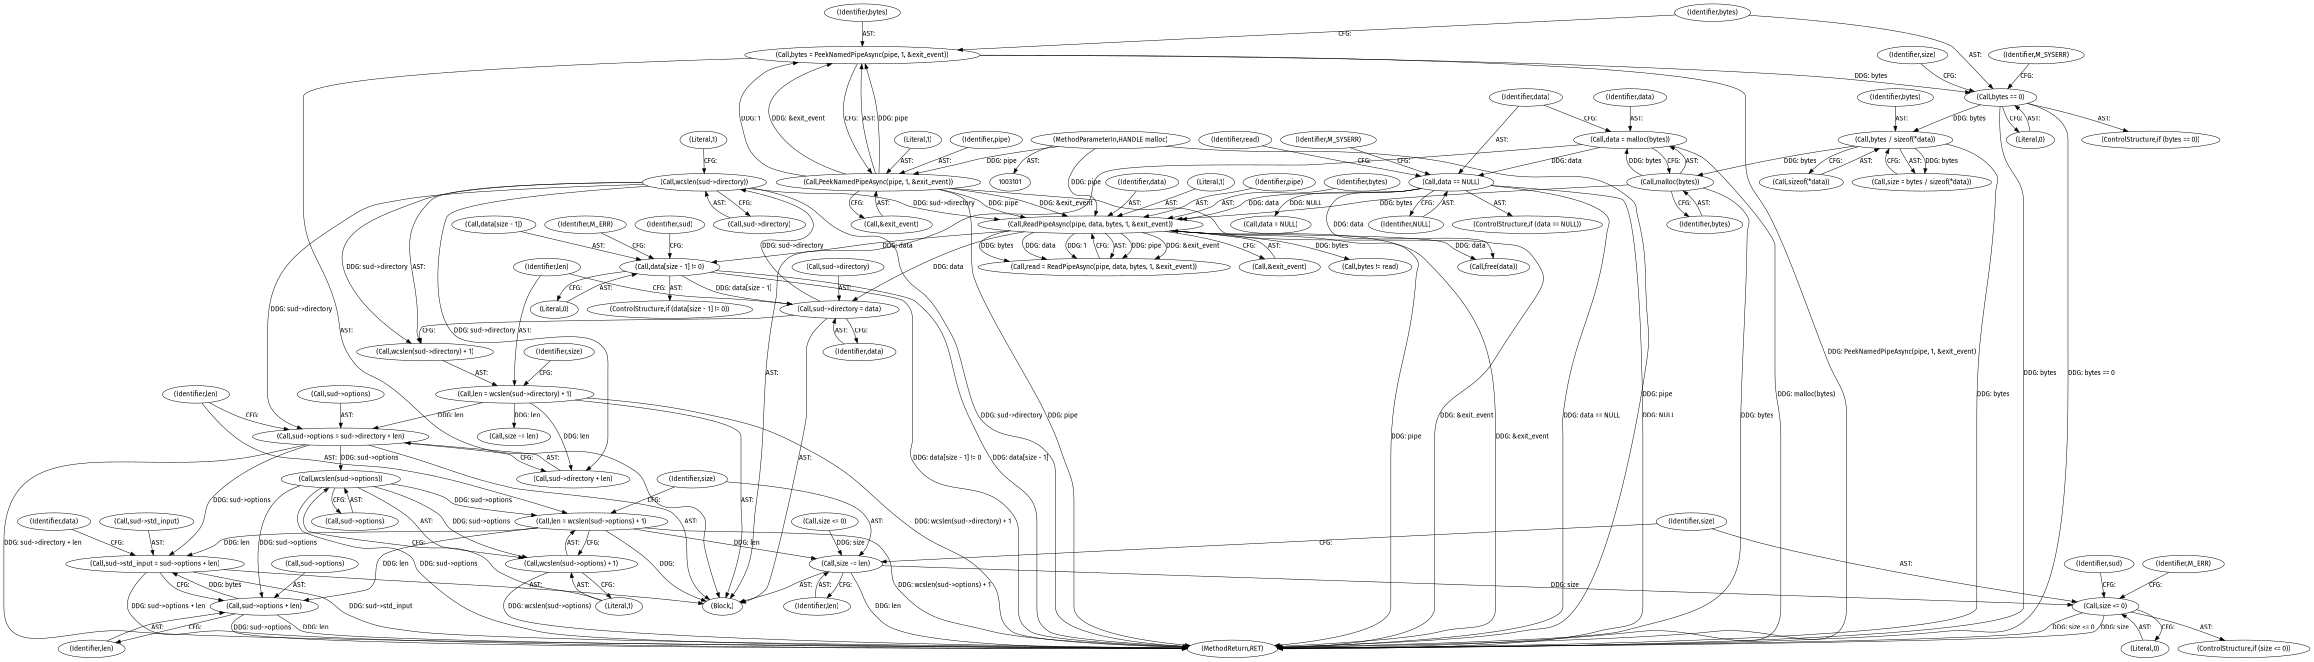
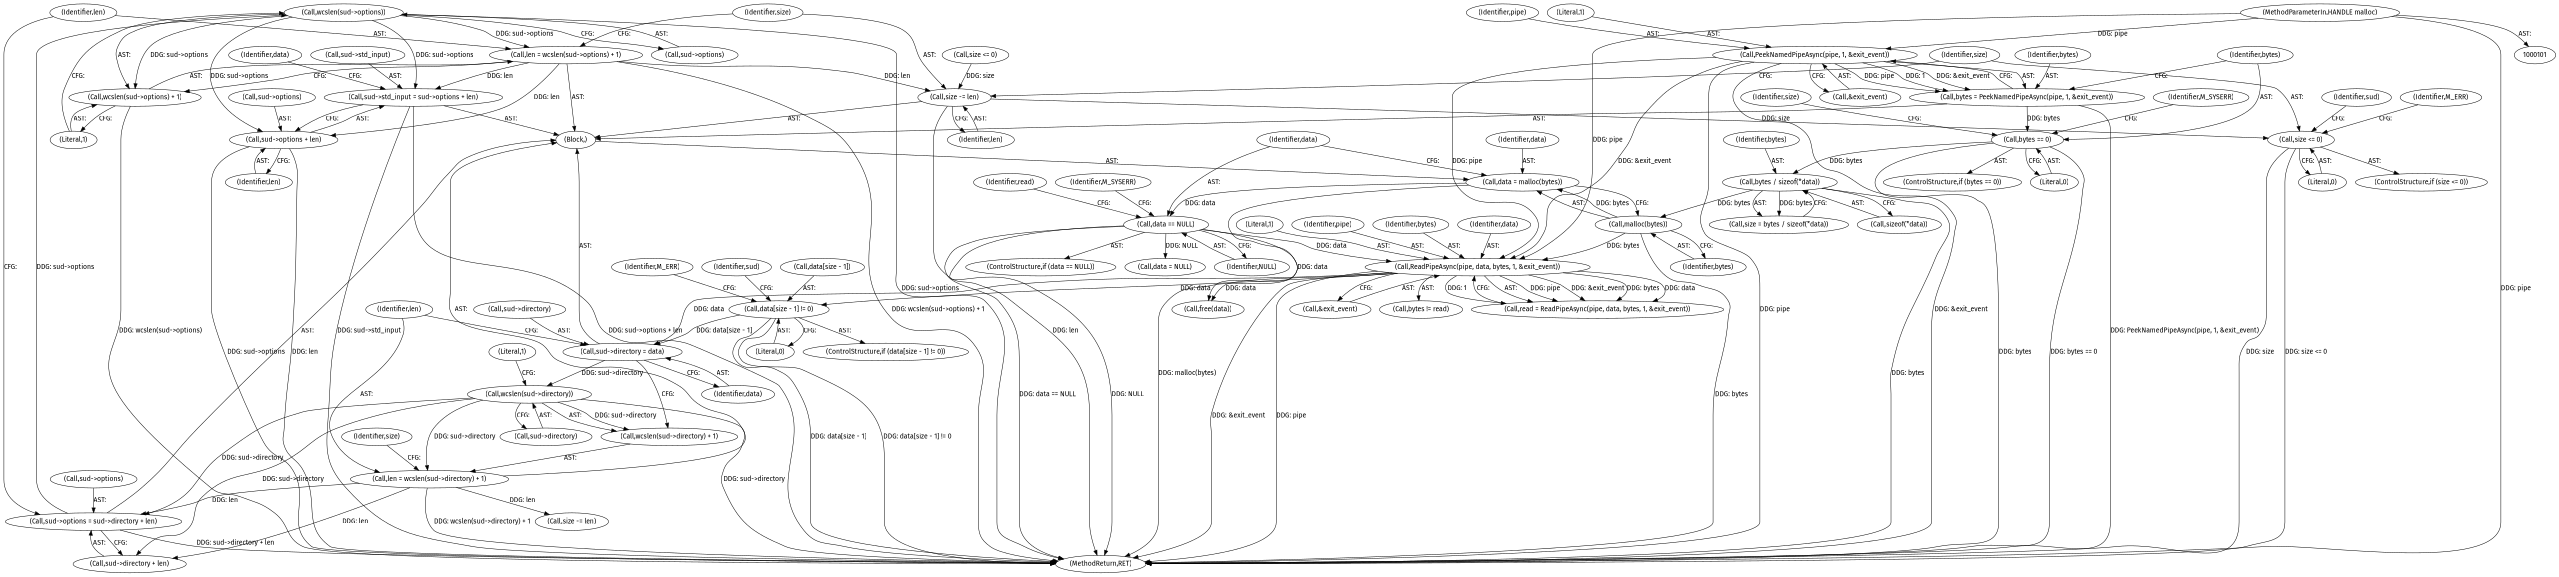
  digraph {
    fontname="Fira Sans"
    node [fontname="Fira Sans"]
    edge [fontname="Fira Sans"]
    n1 [label="(Call,wcslen(sud->options))"]
    n2 [label="(Call,len = wcslen(sud->options) + 1)"]
    n3 [label="(Call,sud->std_input = sud->options + len)"]
    n4 [label="(Call,sud->options + len)"]
    n5 [label="(Call,wcslen(sud->options) + 1)"]
    n6 [label="(Call,sud->options)"]
    n7 [label="(MethodReturn,RET)"]
    n8 [label="(Block,)"]
    n9 [label="(Call,size -= len)"]
    n10 [label="(Identifier,len)"]
    n11 [label="(Literal,1)"]
    n12 [label="(Call,sud->options = sud->directory + len)"]
    n13 [label="(Call,sud->directory + len)"]
    n14 [label="(Call,wcslen(sud->directory))"]
    n15 [label="(Call,len = wcslen(sud->directory) + 1)"]
    n16 [label="(Call,wcslen(sud->directory) + 1)"]
    n17 [label="(Call,sud->directory)"]
    n18 [label="(Call,size -= len)"]
    n19 [label="(Call,sud->directory = data)"]
    n20 [label="(Identifier,data)"]
    n21 [label="(Call,data[size - 1] != 0)"]
    n22 [label="(ControlStructure,if (data[size - 1] != 0))"]
    n23 [label="(Literal,0)"]
    n24 [label="(Call,free(data))"]
    n25 [label="(Call,ReadPipeAsync(pipe, data, bytes, 1, &exit_event))"]
    n26 [label="(Call,&exit_event)"]
    n27 [label="(Call,bytes != read)"]
    n28 [label="(Call,read = ReadPipeAsync(pipe, data, bytes, 1, &exit_event))"]
    n29 [label="(Call,PeekNamedPipeAsync(pipe, 1, &exit_event))"]
    n30 [label="(Call,bytes = PeekNamedPipeAsync(pipe, 1, &exit_event))"]
    n31 [label="(Call,&exit_event)"]
    n32 [label="(Call,bytes == 0)"]
    n33 [label="(MethodParameterIn,HANDLE malloc)"]
-   1000101 [label=1003101]
+   1000101
    n35 [label="(Call,data == NULL)"]
    n36 [label="(Identifier,NULL)"]
    n37 [label="(ControlStructure,if (data == NULL))"]
    n38 [label="(Call,data = NULL)"]
    n39 [label="(Call,data = malloc(bytes))"]
    n40 [label="(Call,malloc(bytes))"]
    n41 [label="(Identifier,bytes)"]
    n42 [label="(Call,bytes / sizeof(*data))"]
    n43 [label="(Call,sizeof(*data))"]
    n44 [label="(Call,size = bytes / sizeof(*data))"]
    n45 [label="(ControlStructure,if (bytes == 0))"]
    n46 [label="(Literal,0)"]
    n47 [label="(Call,size <= 0)"]
    n48 [label="(Identifier,len)"]
    n49 [label="(Literal,0)"]
    n50 [label="(ControlStructure,if (size <= 0))"]
    n51 [label="(Identifier,data)"]
    n52 [label="(Call,sud->directory)"]
    n53 [label="(Identifier,data)"]
    n54 [label="(Identifier,M_ERR)"]
    n55 [label="(Identifier,bytes)"]
    n56 [label="(Identifier,size)"]
    n57 [label="(Call,sud->std_input)"]
    n58 [label="(Identifier,size)"]
    n59 [label="(Identifier,sud)"]
    n60 [label="(Identifier,sud)"]
    n61 [label="(Identifier,len)"]
    n62 [label="(Identifier,bytes)"]
    n63 [label="(Literal,1)"]
    n64 [label="(Identifier,M_SYSERR)"]
    n65 [label="(Identifier,size)"]
    n66 [label="(Identifier,bytes)"]
    n67 [label="(Identifier,size)"]
    n68 [label="(Identifier,pipe)"]
    n69 [label="(Call,sud->options)"]
    n70 [label="(Identifier,M_ERR)"]
    n71 [label="(Literal,1)"]
    n72 [label="(Identifier,data)"]
    n73 [label="(Identifier,pipe)"]
    n74 [label="(Identifier,bytes)"]
    n75 [label="(Identifier,M_SYSERR)"]
    n76 [label="(Call,data[size - 1])"]
    n77 [label="(Identifier,read)"]
    n78 [label="(Identifier,data)"]
    n79 [label="(Identifier,len)"]
    n80 [label="(Call,sud->options)"]
    n81 [label="(Call,size <= 0)"]
    n82 [label="(Literal,1)"]
    n1 -> n2 [label="DDG: sud->options"]
-   n12 -> n3 [label="DDG: sud->options"]
+   n1 -> n3 [label="DDG: sud->options"]
    n1 -> n4 [label="DDG: sud->options"]
    n1 -> n5 [label="AST: "]
    n1 -> n5 [label="DDG: sud->options"]
    n1 -> n6 [label="CFG: "]
    n1 -> n7 [label="DDG: sud->options"]
    n2 -> n3 [label="DDG: len"]
    n2 -> n4 [label="DDG: len"]
    n2 -> n5 [label="CFG: "]
    n2 -> n7 [label="DDG: wcslen(sud->options) + 1"]
-   n2 -> n8 [label="DDG: "]
+   n2 -> n8 [label="AST: "]
    n2 -> n9 [label="DDG: len"]
    n3 -> n4 [label="CFG: "]
    n3 -> n7 [label="DDG: sud->std_input"]
    n3 -> n7 [label="DDG: sud->options + len"]
    n3 -> n8 [label="AST: "]
-   n4 -> n3 [label="DDG: bytes"]
+   n4 -> n3 [label="AST: "]
    n4 -> n7 [label="DDG: sud->options"]
    n4 -> n7 [label="DDG: len"]
    n4 -> n10 [label="CFG: "]
    n5 -> n2 [label="AST: "]
    n5 -> n7 [label="DDG: wcslen(sud->options)"]
    n5 -> n11 [label="CFG: "]
    n6 -> n1 [label="AST: "]
    n9 -> n7 [label="DDG: len"]
    n9 -> n8 [label="AST: "]
    n9 -> n47 [label="DDG: size"]
    n9 -> n48 [label="CFG: "]
    n10 -> n4 [label="AST: "]
    n11 -> n1 [label="CFG: "]
    n11 -> n5 [label="AST: "]
    n12 -> n1 [label="DDG: sud->options"]
    n12 -> n7 [label="DDG: sud->directory + len"]
    n12 -> n8 [label="AST: "]
    n12 -> n13 [label="CFG: "]
    n13 -> n12 [label="AST: "]
    n14 -> n7 [label="DDG: sud->directory"]
    n14 -> n12 [label="DDG: sud->directory"]
    n14 -> n13 [label="DDG: sud->directory"]
-   n14 -> n25 [label="DDG: sud->directory"]
+   n14 -> n15 [label="DDG: sud->directory"]
    n14 -> n16 [label="AST: "]
    n14 -> n16 [label="DDG: sud->directory"]
    n14 -> n17 [label="CFG: "]
    n15 -> n7 [label="DDG: wcslen(sud->directory) + 1"]
    n15 -> n8 [label="AST: "]
    n15 -> n12 [label="DDG: len"]
    n15 -> n13 [label="DDG: len"]
    n15 -> n18 [label="DDG: len"]
    n16 -> n15 [label="AST: "]
    n17 -> n14 [label="AST: "]
    n19 -> n8 [label="AST: "]
    n19 -> n14 [label="DDG: sud->directory"]
    n19 -> n16 [label="CFG: "]
    n19 -> n20 [label="CFG: "]
    n20 -> n19 [label="AST: "]
    n21 -> n7 [label="DDG: data[size - 1] != 0"]
    n21 -> n7 [label="DDG: data[size - 1]"]
    n21 -> n19 [label="DDG: data[size - 1]"]
    n21 -> n22 [label="AST: "]
    n21 -> n23 [label="CFG: "]
    n23 -> n21 [label="AST: "]
    n25 -> n7 [label="DDG: pipe"]
    n25 -> n7 [label="DDG: &exit_event"]
    n25 -> n19 [label="DDG: data"]
    n25 -> n21 [label="DDG: data"]
    n25 -> n24 [label="DDG: data"]
    n25 -> n26 [label="CFG: "]
-   n25 -> n27 [label="DDG: bytes"]
+   n25 -> n27 [label="AST: "]
    n25 -> n28 [label="AST: "]
    n25 -> n28 [label="DDG: pipe"]
    n25 -> n28 [label="DDG: &exit_event"]
    n25 -> n28 [label="DDG: bytes"]
    n25 -> n28 [label="DDG: data"]
    n25 -> n28 [label="DDG: 1"]
    n26 -> n25 [label="AST: "]
    n28 -> n25 [label="CFG: "]
    n29 -> n7 [label="DDG: pipe"]
    n29 -> n7 [label="DDG: &exit_event"]
    n29 -> n25 [label="DDG: pipe"]
    n29 -> n25 [label="DDG: &exit_event"]
    n29 -> n30 [label="AST: "]
    n29 -> n30 [label="DDG: pipe"]
    n29 -> n30 [label="DDG: 1"]
    n29 -> n30 [label="DDG: &exit_event"]
    n29 -> n31 [label="CFG: "]
    n30 -> n7 [label="DDG: PeekNamedPipeAsync(pipe, 1, &exit_event)"]
    n30 -> n8 [label="AST: "]
    n30 -> n29 [label="CFG: "]
    n30 -> n32 [label="DDG: bytes"]
    n31 -> n29 [label="AST: "]
    n32 -> n7 [label="DDG: bytes"]
    n32 -> n7 [label="DDG: bytes == 0"]
    n32 -> n42 [label="DDG: bytes"]
    n32 -> n45 [label="AST: "]
    n32 -> n46 [label="CFG: "]
    n33 -> n7 [label="DDG: pipe"]
    n33 -> n25 [label="DDG: pipe"]
    n33 -> n29 [label="DDG: pipe"]
    n33 -> 1000101 [label="AST: "]
    n35 -> n7 [label="DDG: NULL"]
    n35 -> n7 [label="DDG: data == NULL"]
    n35 -> n24 [label="DDG: data"]
    n35 -> n25 [label="DDG: data"]
    n35 -> n36 [label="CFG: "]
    n35 -> n37 [label="AST: "]
    n35 -> n38 [label="DDG: NULL"]
    n36 -> n35 [label="AST: "]
    n39 -> n7 [label="DDG: malloc(bytes)"]
-   n39 -> n8 [label="AST: "]
+   n8 -> n39 [label="AST: "]
    n39 -> n35 [label="DDG: data"]
    n39 -> n40 [label="CFG: "]
    n40 -> n7 [label="DDG: bytes"]
    n40 -> n25 [label="DDG: bytes"]
    n40 -> n39 [label="AST: "]
    n40 -> n39 [label="DDG: bytes"]
    n40 -> n41 [label="CFG: "]
    n41 -> n40 [label="AST: "]
    n42 -> n7 [label="DDG: bytes"]
    n42 -> n40 [label="DDG: bytes"]
    n42 -> n43 [label="CFG: "]
    n42 -> n44 [label="AST: "]
    n42 -> n44 [label="DDG: bytes"]
    n43 -> n42 [label="AST: "]
    n44 -> n42 [label="CFG: "]
    n46 -> n32 [label="AST: "]
    n47 -> n7 [label="DDG: size <= 0"]
    n47 -> n7 [label="DDG: size"]
    n47 -> n49 [label="CFG: "]
    n47 -> n50 [label="AST: "]
    n48 -> n9 [label="AST: "]
    n49 -> n47 [label="AST: "]
    n51 -> n25 [label="AST: "]
    n52 -> n19 [label="AST: "]
    n53 -> n3 [label="CFG: "]
    n54 -> n21 [label="CFG: "]
    n55 -> n30 [label="CFG: "]
    n55 -> n32 [label="AST: "]
    n56 -> n15 [label="CFG: "]
    n57 -> n3 [label="AST: "]
    n58 -> n9 [label="CFG: "]
    n58 -> n47 [label="AST: "]
    n59 -> n21 [label="CFG: "]
    n60 -> n47 [label="CFG: "]
    n61 -> n2 [label="AST: "]
    n61 -> n12 [label="CFG: "]
    n62 -> n30 [label="AST: "]
    n63 -> n25 [label="AST: "]
    n64 -> n32 [label="CFG: "]
    n65 -> n32 [label="CFG: "]
    n66 -> n42 [label="AST: "]
    n67 -> n2 [label="CFG: "]
    n67 -> n9 [label="AST: "]
    n68 -> n25 [label="AST: "]
    n69 -> n4 [label="AST: "]
    n70 -> n47 [label="CFG: "]
    n71 -> n29 [label="AST: "]
    n72 -> n39 [label="AST: "]
    n73 -> n29 [label="AST: "]
    n74 -> n25 [label="AST: "]
    n75 -> n35 [label="CFG: "]
    n76 -> n21 [label="AST: "]
    n77 -> n35 [label="CFG: "]
    n78 -> n35 [label="AST: "]
    n78 -> n39 [label="CFG: "]
    n79 -> n15 [label="AST: "]
    n79 -> n19 [label="CFG: "]
    n80 -> n12 [label="AST: "]
    n81 -> n9 [label="DDG: size"]
    n82 -> n14 [label="CFG: "]
  }
